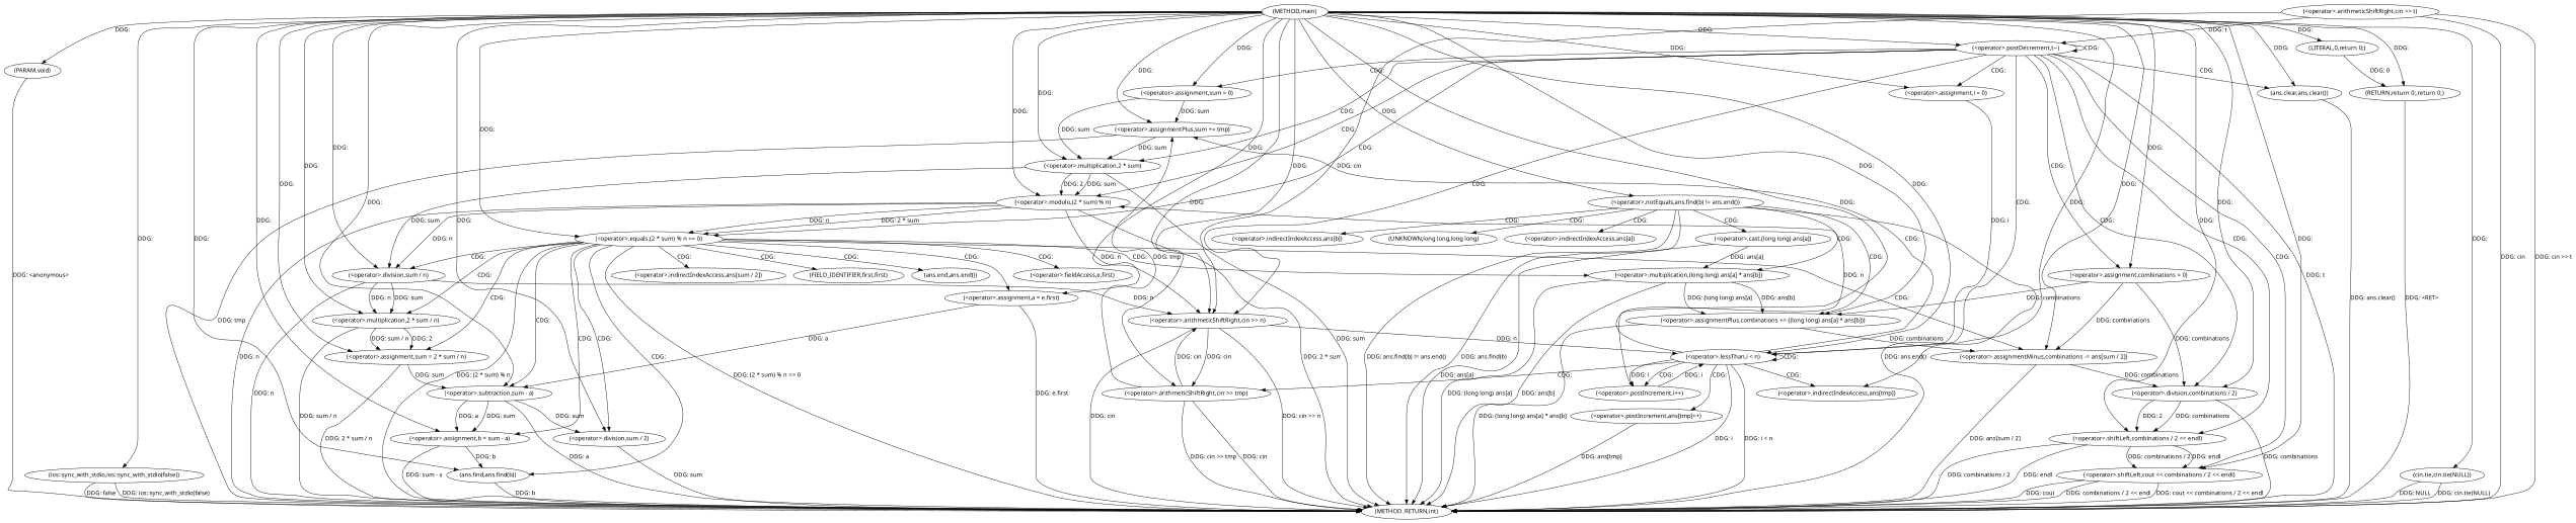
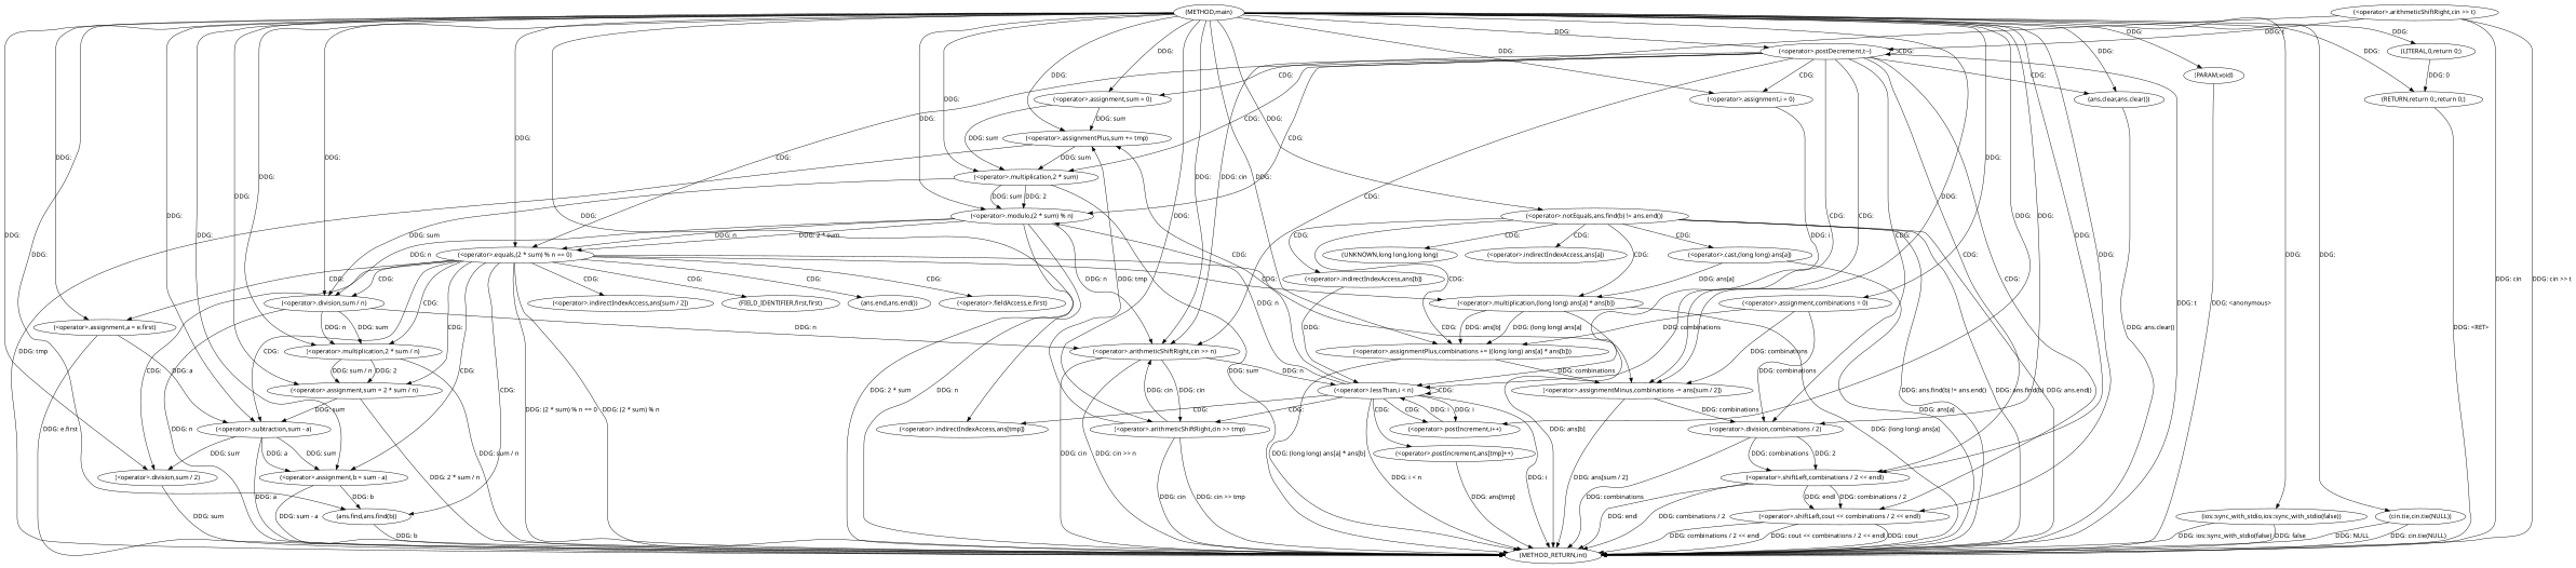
  digraph {
    fontname="Noto Sans"
    node [fontname="Noto Sans"]
    edge [fontname="Noto Sans"]
    n1 [label="(METHOD,main)"]
    n2 [label="(PARAM,void)"]
    n3 [label="(ios::sync_with_stdio,ios::sync_with_stdio(false))"]
    n4 [label="(cin.tie,cin.tie(NULL))"]
    n5 [label="(RETURN,return 0;,return 0;)"]
    n6 [label="(<operator>.postDecrement,t--)"]
    n7 [label="(LITERAL,0,return 0;)"]
    n8 [label="(<operator>.assignment,sum = 0)"]
    n9 [label="(<operator>.assignment,combinations = 0)"]
    n10 [label="(<operator>.arithmeticShiftRight,cin >> n)"]
    n11 [label="(<operator>.shiftLeft,cout << combinations / 2 << endl)"]
    n12 [label="(ans.clear,ans.clear())"]
    n13 [label="(<operator>.assignment,i = 0)"]
    n14 [label="(<operator>.lessThan,i < n)"]
    n15 [label="(<operator>.postIncrement,i++)"]
    n16 [label="(<operator>.equals,(2 * sum) % n == 0)"]
    n17 [label="(<operator>.arithmeticShiftRight,cin >> tmp)"]
    n18 [label="(<operator>.assignmentPlus,sum += tmp)"]
    n19 [label="(<operator>.assignment,sum = 2 * sum / n)"]
    n20 [label="(<operator>.shiftLeft,combinations / 2 << endl)"]
    n21 [label="(<operator>.modulo,(2 * sum) % n)"]
    n22 [label="(<operator>.assignment,a = e.first)"]
    n23 [label="(<operator>.assignment,b = sum - a)"]
    n24 [label="(<operator>.assignmentMinus,combinations -= ans[sum / 2])"]
    n25 [label="(<operator>.division,combinations / 2)"]
    n26 [label="(<operator>.multiplication,2 * sum)"]
    n27 [label="(<operator>.multiplication,2 * sum / n)"]
    n28 [label="(<operator>.notEquals,ans.find(b) != ans.end())"]
    n29 [label="(<operator>.division,sum / n)"]
    n30 [label="(<operator>.subtraction,sum - a)"]
    n31 [label="(<operator>.assignmentPlus,combinations += ((long long) ans[a] * ans[b]))"]
    n32 [label="(ans.find,ans.find(b))"]
    n33 [label="(<operator>.division,sum / 2)"]
    n34 [label="(<operator>.indirectIndexAccess,ans[tmp])"]
    n35 [label="(METHOD_RETURN,int)"]
    n36 [label="(<operator>.arithmeticShiftRight,cin >> t)"]
    n37 [label="(<operator>.postIncrement,ans[tmp]++)"]
    n38 [label="(<operator>.fieldAccess,e.first)"]
    n39 [label="(<operator>.indirectIndexAccess,ans[sum / 2])"]
    n40 [label="(FIELD_IDENTIFIER,first,first)"]
    n41 [label="(ans.end,ans.end())"]
    n42 [label="(<operator>.multiplication,(long long) ans[a] * ans[b])"]
    n43 [label="(<operator>.cast,(long long) ans[a])"]
    n44 [label="(<operator>.indirectIndexAccess,ans[b])"]
    n45 [label="(UNKNOWN,long long,long long)"]
    n46 [label="(<operator>.indirectIndexAccess,ans[a])"]
    n1 -> n2 [label="DDG: "]
    n1 -> n3 [label="DDG: "]
    n1 -> n4 [label="DDG: "]
    n1 -> n5 [label="DDG: "]
    n1 -> n6 [label="DDG: "]
    n1 -> n7 [label="DDG: "]
    n1 -> n8 [label="DDG: "]
    n1 -> n9 [label="DDG: "]
    n1 -> n10 [label="DDG: "]
    n1 -> n11 [label="DDG: "]
    n1 -> n12 [label="DDG: "]
    n1 -> n13 [label="DDG: "]
-   n1 -> n14 [label="DDG: "]
+   n44 -> n14 [label="DDG: "]
    n1 -> n15 [label="DDG: "]
    n1 -> n16 [label="DDG: "]
    n1 -> n17 [label="DDG: "]
    n1 -> n18 [label="DDG: "]
    n1 -> n19 [label="DDG: "]
    n1 -> n20 [label="DDG: "]
    n1 -> n21 [label="DDG: "]
    n1 -> n22 [label="DDG: "]
    n1 -> n23 [label="DDG: "]
    n1 -> n24 [label="DDG: "]
    n1 -> n25 [label="DDG: "]
    n1 -> n26 [label="DDG: "]
    n1 -> n27 [label="DDG: "]
    n1 -> n28 [label="DDG: "]
    n1 -> n29 [label="DDG: "]
    n1 -> n30 [label="DDG: "]
    n1 -> n31 [label="DDG: "]
    n1 -> n32 [label="DDG: "]
    n1 -> n33 [label="DDG: "]
    n1 -> n34 [label="DDG: "]
    n2 -> n35 [label="DDG: <anonymous>"]
    n3 -> n35 [label="DDG: ios::sync_with_stdio(false)"]
    n3 -> n35 [label="DDG: false"]
    n4 -> n35 [label="DDG: cin.tie(NULL)"]
    n4 -> n35 [label="DDG: NULL"]
    n5 -> n35 [label="DDG: <RET>"]
    n6 -> n6 [label="CDG: "]
    n6 -> n8 [label="CDG: "]
-   n6 -> n9 [label="CDG: "]
+   n6 -> n24 [label="CDG: "]
    n6 -> n10 [label="CDG: "]
    n6 -> n11 [label="CDG: "]
    n6 -> n12 [label="CDG: "]
    n6 -> n13 [label="CDG: "]
    n6 -> n14 [label="CDG: "]
    n6 -> n16 [label="CDG: "]
    n6 -> n20 [label="CDG: "]
    n6 -> n21 [label="CDG: "]
    n6 -> n25 [label="CDG: "]
    n6 -> n26 [label="CDG: "]
    n6 -> n35 [label="DDG: t"]
    n7 -> n5 [label="DDG: 0"]
    n8 -> n18 [label="DDG: sum"]
    n8 -> n26 [label="DDG: sum"]
    n9 -> n24 [label="DDG: combinations"]
    n9 -> n25 [label="DDG: combinations"]
    n9 -> n31 [label="DDG: combinations"]
    n10 -> n14 [label="DDG: n"]
    n10 -> n17 [label="DDG: cin"]
    n10 -> n35 [label="DDG: cin"]
    n10 -> n35 [label="DDG: cin >> n"]
    n11 -> n35 [label="DDG: combinations / 2 << endl"]
    n11 -> n35 [label="DDG: cout << combinations / 2 << endl"]
    n11 -> n35 [label="DDG: cout"]
    n12 -> n35 [label="DDG: ans.clear()"]
    n13 -> n14 [label="DDG: i"]
    n14 -> n14 [label="CDG: "]
    n14 -> n15 [label="DDG: i"]
    n14 -> n15 [label="CDG: "]
    n14 -> n17 [label="CDG: "]
    n14 -> n18 [label="CDG: "]
    n14 -> n21 [label="DDG: n"]
    n14 -> n34 [label="CDG: "]
    n14 -> n35 [label="DDG: i"]
    n14 -> n35 [label="DDG: i < n"]
    n14 -> n37 [label="CDG: "]
    n15 -> n14 [label="DDG: i"]
    n16 -> n19 [label="CDG: "]
    n16 -> n22 [label="CDG: "]
    n16 -> n23 [label="CDG: "]
    n16 -> n24 [label="CDG: "]
    n16 -> n27 [label="CDG: "]
    n16 -> n29 [label="CDG: "]
    n16 -> n30 [label="CDG: "]
    n16 -> n32 [label="CDG: "]
    n16 -> n33 [label="CDG: "]
    n16 -> n35 [label="DDG: (2 * sum) % n"]
    n16 -> n35 [label="DDG: (2 * sum) % n == 0"]
    n16 -> n38 [label="CDG: "]
    n16 -> n39 [label="CDG: "]
    n16 -> n40 [label="CDG: "]
    n16 -> n41 [label="CDG: "]
    n16 -> n42 [label="CDG: "]
    n17 -> n10 [label="DDG: cin"]
    n17 -> n18 [label="DDG: tmp"]
    n17 -> n35 [label="DDG: cin"]
    n17 -> n35 [label="DDG: cin >> tmp"]
    n18 -> n26 [label="DDG: sum"]
    n18 -> n35 [label="DDG: tmp"]
    n19 -> n30 [label="DDG: sum"]
    n19 -> n35 [label="DDG: 2 * sum / n"]
    n20 -> n11 [label="DDG: combinations / 2"]
    n20 -> n11 [label="DDG: endl"]
    n20 -> n35 [label="DDG: combinations / 2"]
    n20 -> n35 [label="DDG: endl"]
    n21 -> n10 [label="DDG: n"]
    n21 -> n16 [label="DDG: 2 * sum"]
    n21 -> n16 [label="DDG: n"]
    n21 -> n29 [label="DDG: n"]
    n21 -> n35 [label="DDG: 2 * sum"]
    n21 -> n35 [label="DDG: n"]
    n22 -> n30 [label="DDG: a"]
    n22 -> n35 [label="DDG: e.first"]
    n23 -> n32 [label="DDG: b"]
    n23 -> n35 [label="DDG: sum - a"]
    n24 -> n25 [label="DDG: combinations"]
    n24 -> n35 [label="DDG: ans[sum / 2]"]
    n25 -> n20 [label="DDG: combinations"]
    n25 -> n20 [label="DDG: 2"]
    n25 -> n35 [label="DDG: combinations"]
    n26 -> n21 [label="DDG: 2"]
    n26 -> n21 [label="DDG: sum"]
    n26 -> n29 [label="DDG: sum"]
    n26 -> n35 [label="DDG: sum"]
    n27 -> n19 [label="DDG: 2"]
    n27 -> n19 [label="DDG: sum / n"]
    n27 -> n35 [label="DDG: sum / n"]
    n28 -> n31 [label="CDG: "]
    n28 -> n35 [label="DDG: ans.find(b)"]
    n28 -> n35 [label="DDG: ans.end()"]
    n28 -> n35 [label="DDG: ans.find(b) != ans.end()"]
    n28 -> n42 [label="CDG: "]
    n28 -> n43 [label="CDG: "]
    n28 -> n44 [label="CDG: "]
    n28 -> n45 [label="CDG: "]
    n28 -> n46 [label="CDG: "]
    n29 -> n10 [label="DDG: n"]
    n29 -> n27 [label="DDG: sum"]
    n29 -> n27 [label="DDG: n"]
    n29 -> n35 [label="DDG: n"]
    n30 -> n23 [label="DDG: sum"]
    n30 -> n23 [label="DDG: a"]
    n30 -> n33 [label="DDG: sum"]
    n30 -> n35 [label="DDG: a"]
    n31 -> n24 [label="DDG: combinations"]
    n31 -> n35 [label="DDG: (long long) ans[a] * ans[b]"]
    n32 -> n35 [label="DDG: b"]
    n33 -> n35 [label="DDG: sum"]
    n36 -> n6 [label="DDG: t"]
    n36 -> n10 [label="DDG: cin"]
    n36 -> n35 [label="DDG: cin"]
    n36 -> n35 [label="DDG: cin >> t"]
    n37 -> n35 [label="DDG: ans[tmp]"]
    n42 -> n31 [label="DDG: ans[b]"]
    n42 -> n31 [label="DDG: (long long) ans[a]"]
    n42 -> n35 [label="DDG: (long long) ans[a]"]
    n42 -> n35 [label="DDG: ans[b]"]
    n43 -> n35 [label="DDG: ans[a]"]
    n43 -> n42 [label="DDG: ans[a]"]
  }
